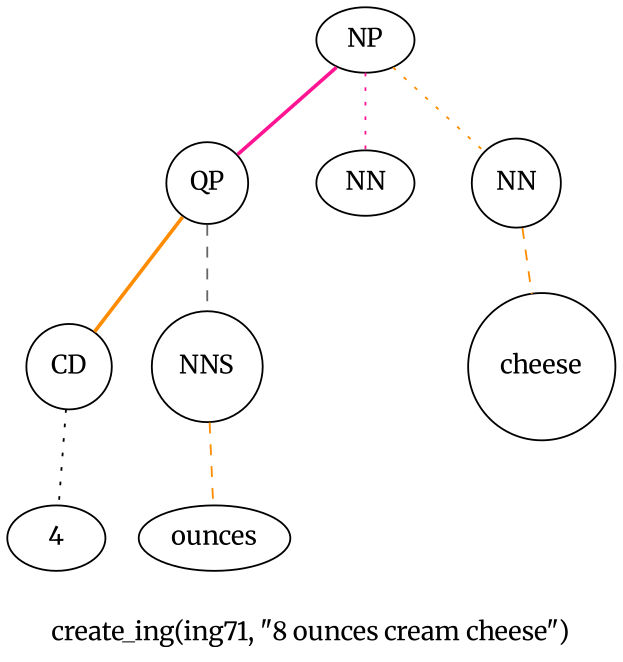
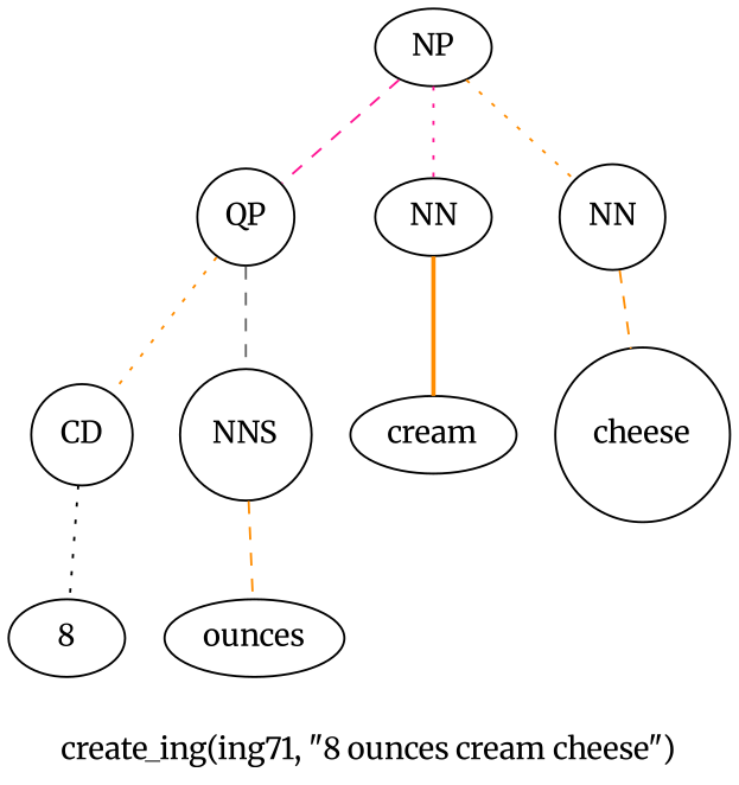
  graph {
    fontname=Merriweather
    label="create_ing(ing71, \"8 ounces cream cheese\")"
    node [fontname=Merriweather shape=ellipse]
    edge [color=darkorange fontname=Merriweather style=dashed]
    n1 [label=NP]
    n2 [label=QP shape=circle]
    n3 [label=NN]
    n4 [label=NN shape=circle]
    n5 [label=CD shape=circle]
    n6 [label=NNS shape=circle]
+   n7 [label=cream]
    n8 [label=cheese shape=circle]
-   n9 [label=4]
+   n9 [label=8]
    n10 [label=ounces]
-   n1 -- n2 [color=deeppink style=bold]
+   n1 -- n2 [color=deeppink]
    n1 -- n3 [color=deeppink style=dotted]
    n1 -- n4 [style=dotted]
-   n2 -- n5 [style=bold]
+   n2 -- n5 [style=dotted]
    n2 -- n6 [color=gray40]
+   n3 -- n7 [style=bold]
    n4 -- n8
    n5 -- n9 [color=black style=dotted]
    n6 -- n10
  }
